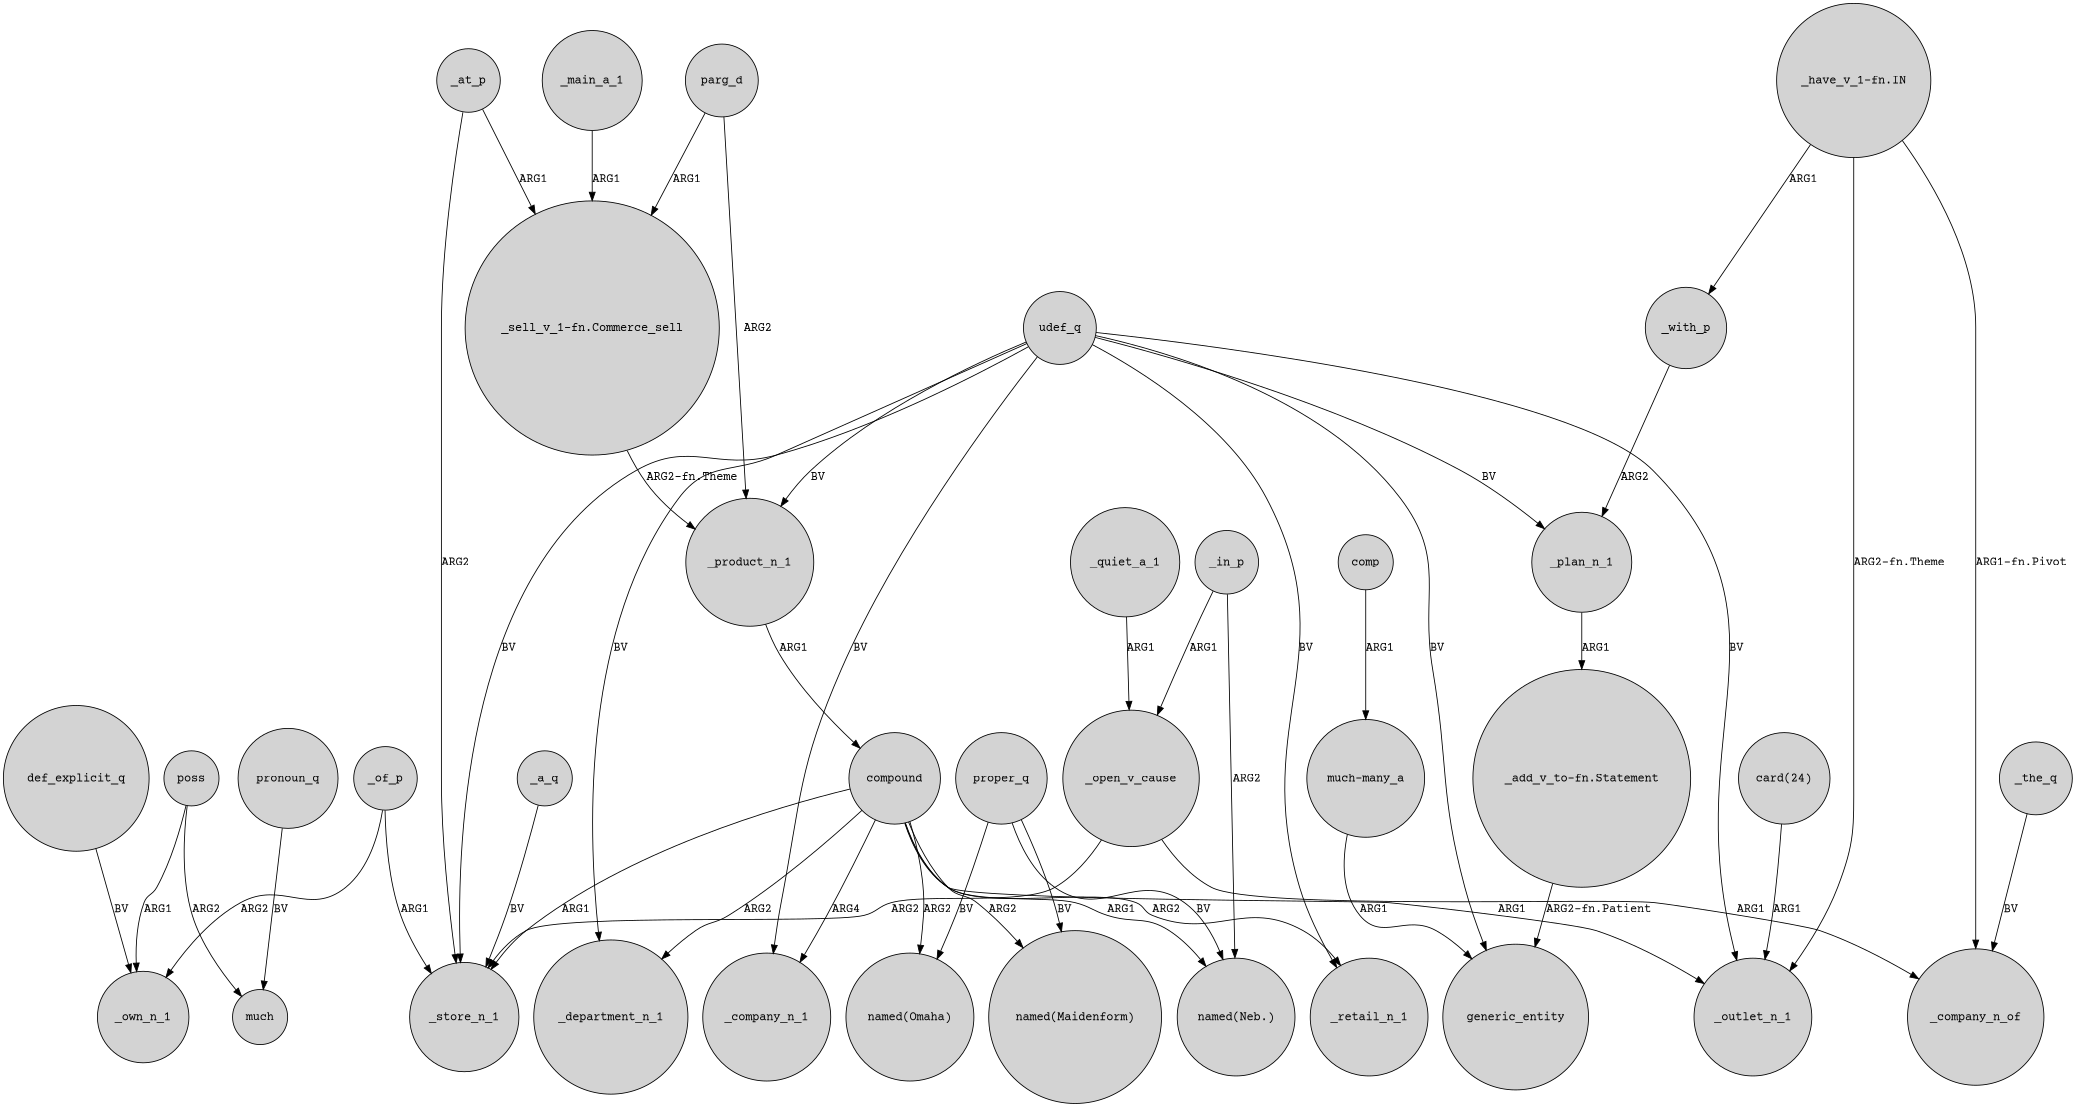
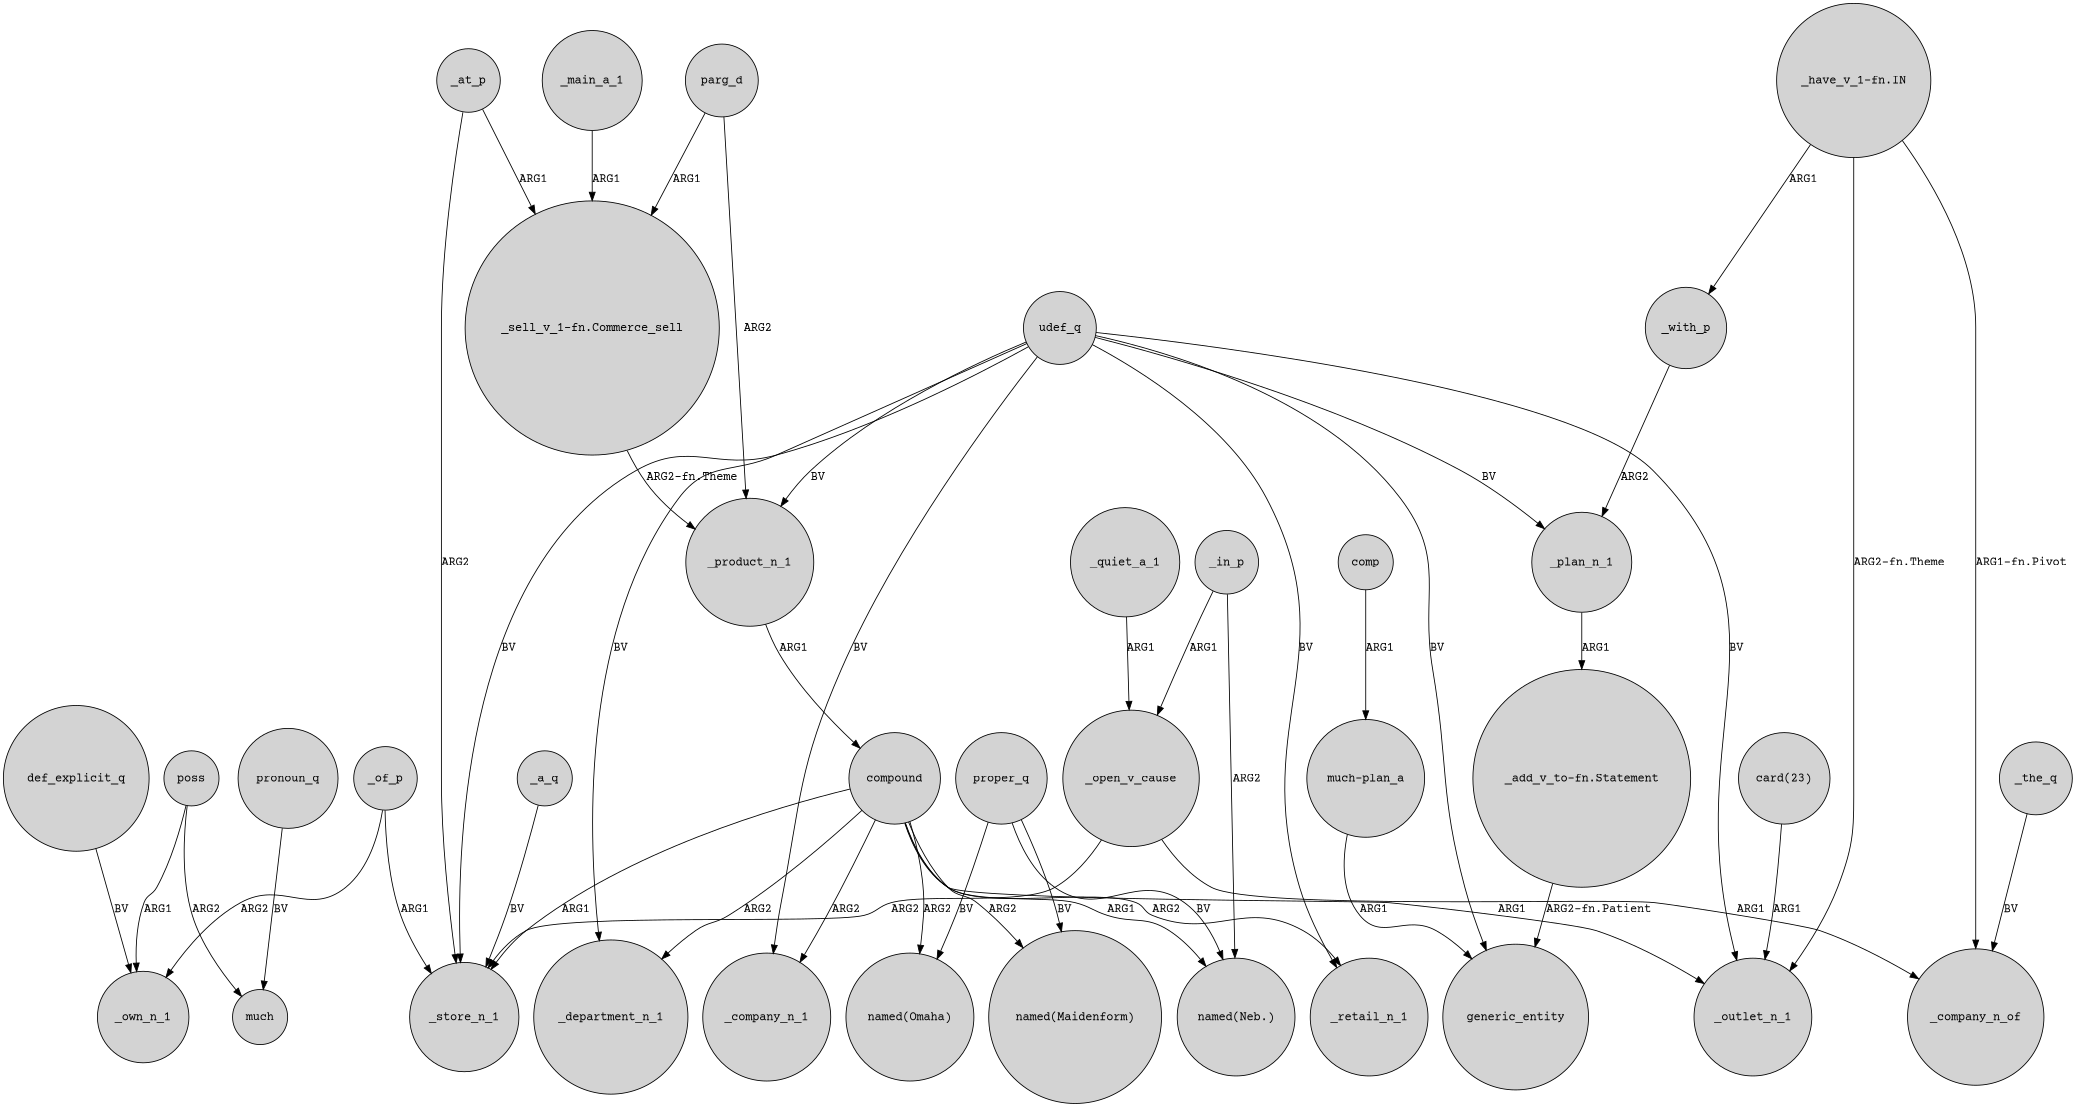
  digraph {
    fontname="Courier Prime"
    node [fontname="Courier Prime" shape=circle style=filled]
    edge [fontname="Courier Prime"]
    udef_q
    _department_n_1
    _product_n_1
    _plan_n_1
    generic_entity
    _store_n_1
    _retail_n_1
    n8 [label=_company_n_1]
    _outlet_n_1
    compound
    "_add_v_to-fn.Statement"
    "named(Maidenform)"
    "named(Omaha)"
    "named(Neb.)"
    proper_q
    parg_d
    "_sell_v_1-fn.Commerce_sell"
    _of_p
    _own_n_1
    _with_p
    "_have_v_1-fn.IN"
    _company_n_of
    _a_q
    poss
    n25 [label=much]
-   "much-many_a"
+   "much-many_a" [label="much-plan_a"]
    _at_p
    _open_v_cause
    def_explicit_q
    _the_q
    pronoun_q
    comp
-   "card(24)"
+   "card(24)" [label="card(23)"]
    _quiet_a_1
    _in_p
    _main_a_1
    udef_q -> _department_n_1 [label=BV]
    udef_q -> _product_n_1 [label=BV]
    udef_q -> _plan_n_1 [label=BV]
    udef_q -> generic_entity [label=BV]
    udef_q -> _store_n_1 [label=BV]
    udef_q -> _retail_n_1 [label=BV]
    udef_q -> n8 [label=BV]
    udef_q -> _outlet_n_1 [label=BV]
    _product_n_1 -> compound [label=ARG1]
    _plan_n_1 -> "_add_v_to-fn.Statement" [label=ARG1]
    compound -> _department_n_1 [label=ARG2]
    compound -> _store_n_1 [label=ARG1]
    compound -> _retail_n_1 [label=ARG2]
-   compound -> n8 [label=ARG4]
+   compound -> n8 [label=ARG2]
    compound -> _outlet_n_1 [label=ARG1]
    compound -> "named(Maidenform)" [label=ARG2]
    compound -> "named(Omaha)" [label=ARG2]
    compound -> "named(Neb.)" [label=ARG1]
    "_add_v_to-fn.Statement" -> generic_entity [label="ARG2-fn.Patient"]
    proper_q -> "named(Maidenform)" [label=BV]
    proper_q -> "named(Omaha)" [label=BV]
    proper_q -> "named(Neb.)" [label=BV]
    parg_d -> _product_n_1 [label=ARG2]
    parg_d -> "_sell_v_1-fn.Commerce_sell" [label=ARG1]
    "_sell_v_1-fn.Commerce_sell" -> _product_n_1 [label="ARG2-fn.Theme"]
    _of_p -> _store_n_1 [label=ARG1]
    _of_p -> _own_n_1 [label=ARG2]
    _with_p -> _plan_n_1 [label=ARG2]
    "_have_v_1-fn.IN" -> _outlet_n_1 [label="ARG2-fn.Theme"]
    "_have_v_1-fn.IN" -> _with_p [label=ARG1]
    "_have_v_1-fn.IN" -> _company_n_of [label="ARG1-fn.Pivot"]
    _a_q -> _store_n_1 [label=BV]
    poss -> _own_n_1 [label=ARG1]
    poss -> n25 [label=ARG2]
    "much-many_a" -> generic_entity [label=ARG1]
    _at_p -> _store_n_1 [label=ARG2]
    _at_p -> "_sell_v_1-fn.Commerce_sell" [label=ARG1]
    _open_v_cause -> _store_n_1 [label=ARG2]
    _open_v_cause -> _company_n_of [label=ARG1]
    def_explicit_q -> _own_n_1 [label=BV]
    _the_q -> _company_n_of [label=BV]
    pronoun_q -> n25 [label=BV]
    comp -> "much-many_a" [label=ARG1]
    "card(24)" -> _outlet_n_1 [label=ARG1]
    _quiet_a_1 -> _open_v_cause [label=ARG1]
    _in_p -> "named(Neb.)" [label=ARG2]
    _in_p -> _open_v_cause [label=ARG1]
    _main_a_1 -> "_sell_v_1-fn.Commerce_sell" [label=ARG1]
  }
